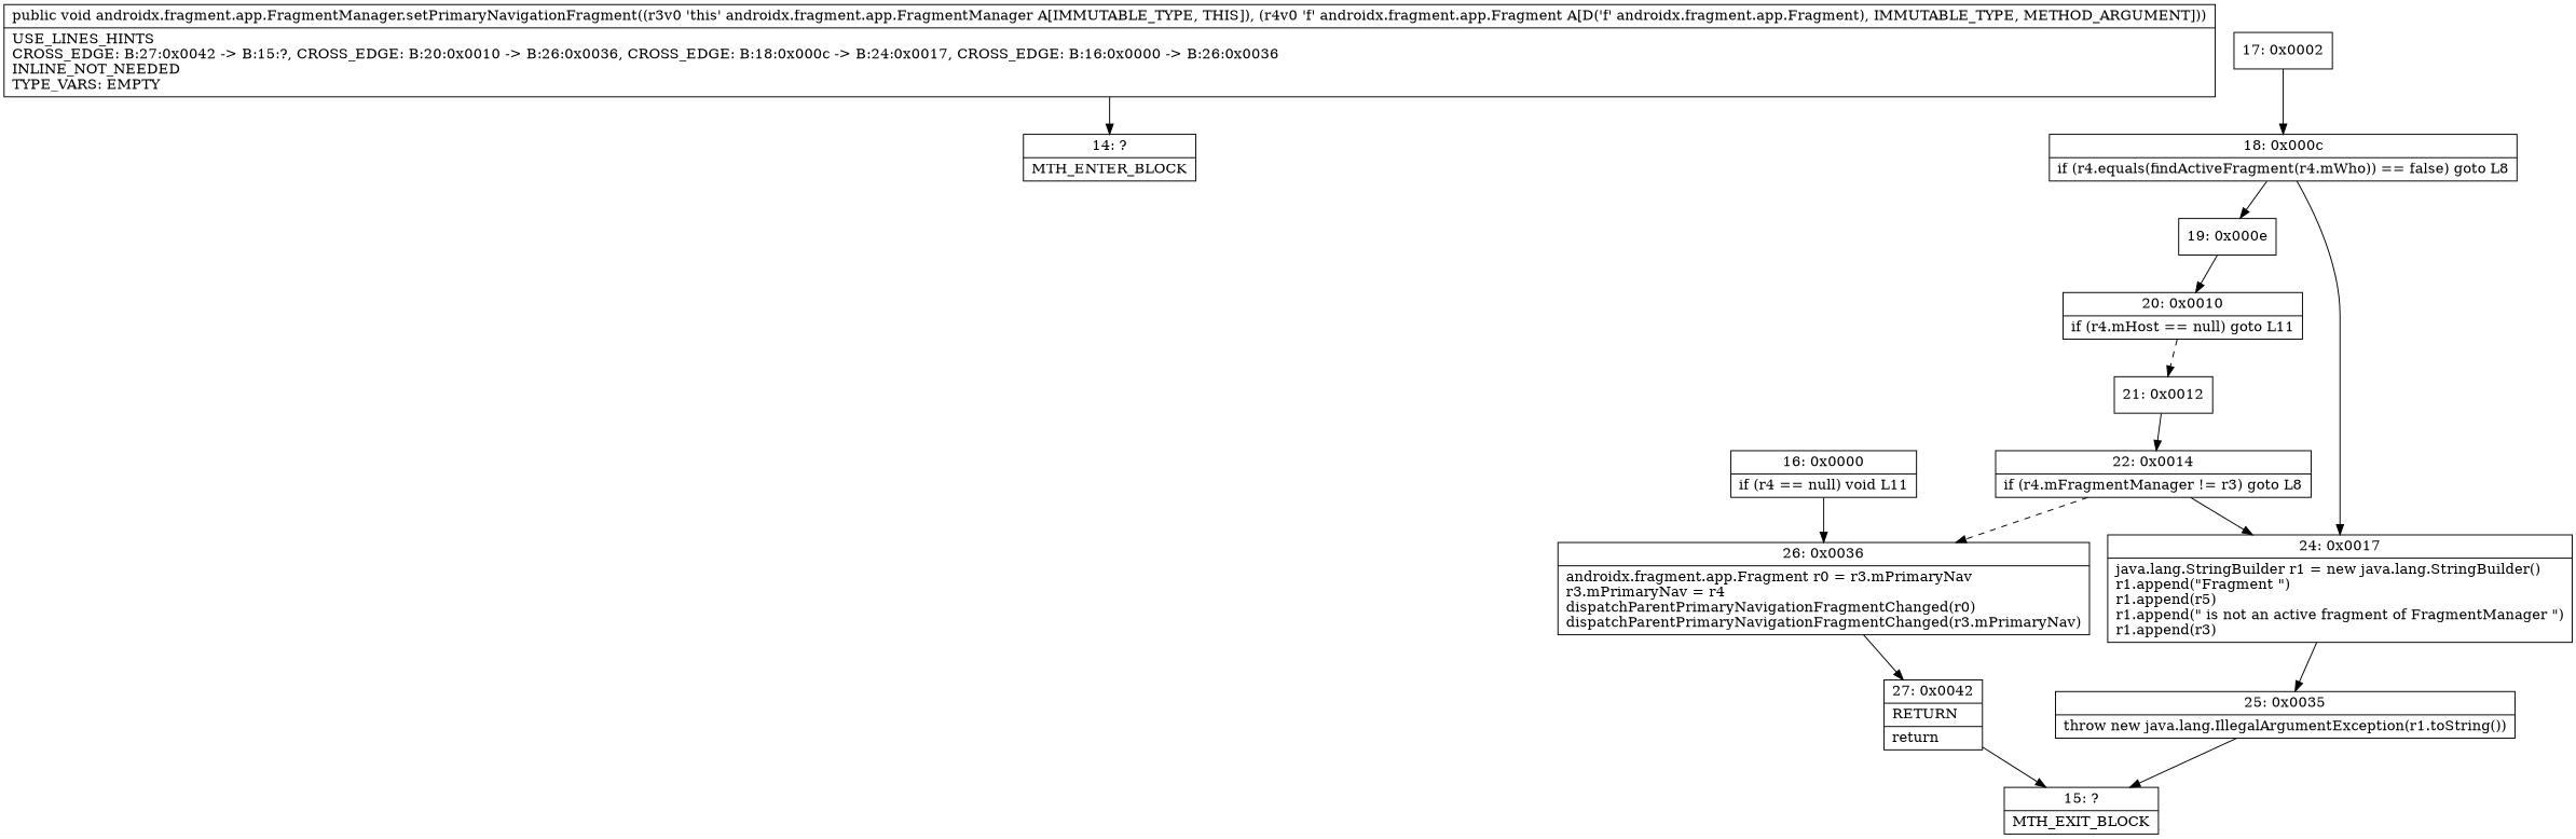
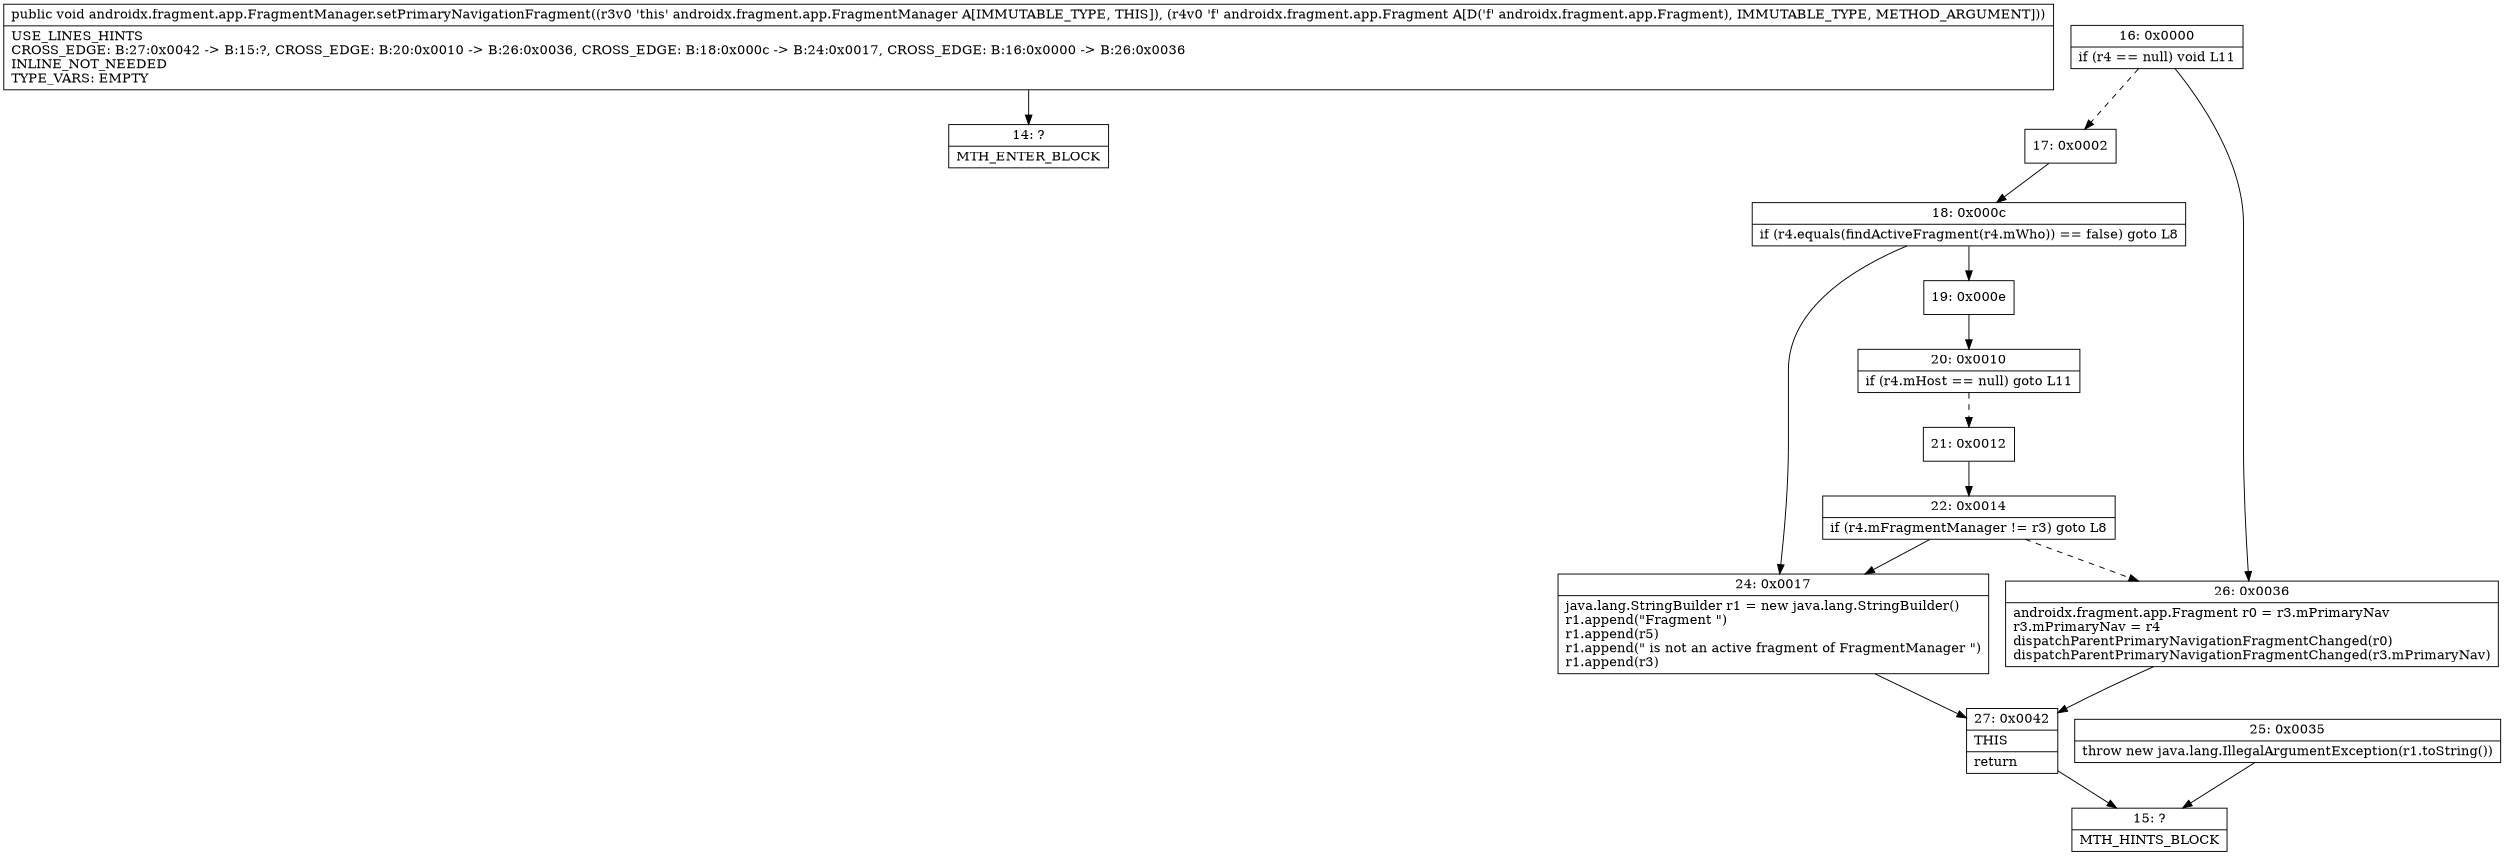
  digraph {
    node [shape=record]
    n1 [label="{14\:\ ?|MTH_ENTER_BLOCK\l}"]
    n2 [label="{16\:\ 0x0000|if (r4 == null) void L11\l}"]
    n3 [label="{17\:\ 0x0002}"]
    n4 [label="{26\:\ 0x0036|androidx.fragment.app.Fragment r0 = r3.mPrimaryNav\lr3.mPrimaryNav = r4\ldispatchParentPrimaryNavigationFragmentChanged(r0)\ldispatchParentPrimaryNavigationFragmentChanged(r3.mPrimaryNav)\l}"]
    n5 [label="{18\:\ 0x000c|if (r4.equals(findActiveFragment(r4.mWho)) == false) goto L8\l}"]
-   n6 [label="{27\:\ 0x0042|RETURN\l|return\l}"]
+   n6 [label="{27\:\ 0x0042|THIS\l|return\l}"]
    n7 [label="{19\:\ 0x000e}"]
    n8 [label="{24\:\ 0x0017|java.lang.StringBuilder r1 = new java.lang.StringBuilder()\lr1.append(\"Fragment \")\lr1.append(r5)\lr1.append(\" is not an active fragment of FragmentManager \")\lr1.append(r3)\l}"]
    n9 [label="{20\:\ 0x0010|if (r4.mHost == null) goto L11\l}"]
    n10 [label="{25\:\ 0x0035|throw new java.lang.IllegalArgumentException(r1.toString())\l}"]
    n11 [label="{21\:\ 0x0012}"]
    n12 [label="{22\:\ 0x0014|if (r4.mFragmentManager != r3) goto L8\l}"]
-   n13 [label="{15\:\ ?|MTH_EXIT_BLOCK\l}"]
+   n13 [label="{15\:\ ?|MTH_HINTS_BLOCK\l}"]
    n14 [label="{public void androidx.fragment.app.FragmentManager.setPrimaryNavigationFragment((r3v0 'this' androidx.fragment.app.FragmentManager A[IMMUTABLE_TYPE, THIS]), (r4v0 'f' androidx.fragment.app.Fragment A[D('f' androidx.fragment.app.Fragment), IMMUTABLE_TYPE, METHOD_ARGUMENT]))  | USE_LINES_HINTS\lCROSS_EDGE: B:27:0x0042 \-\> B:15:?, CROSS_EDGE: B:20:0x0010 \-\> B:26:0x0036, CROSS_EDGE: B:18:0x000c \-\> B:24:0x0017, CROSS_EDGE: B:16:0x0000 \-\> B:26:0x0036\lINLINE_NOT_NEEDED\lTYPE_VARS: EMPTY\l}"]
+   n2 -> n3 [style=dashed]
    n2 -> n4
    n3 -> n5
    n4 -> n6
    n5 -> n7 [style=solid]
    n5 -> n8
    n6 -> n13
    n7 -> n9
-   n8 -> n10
+   n8 -> n6
    n9 -> n11 [style=dashed]
    n10 -> n13
    n11 -> n12
    n12 -> n4 [style=dashed]
    n12 -> n8
    n14 -> n1
  }
